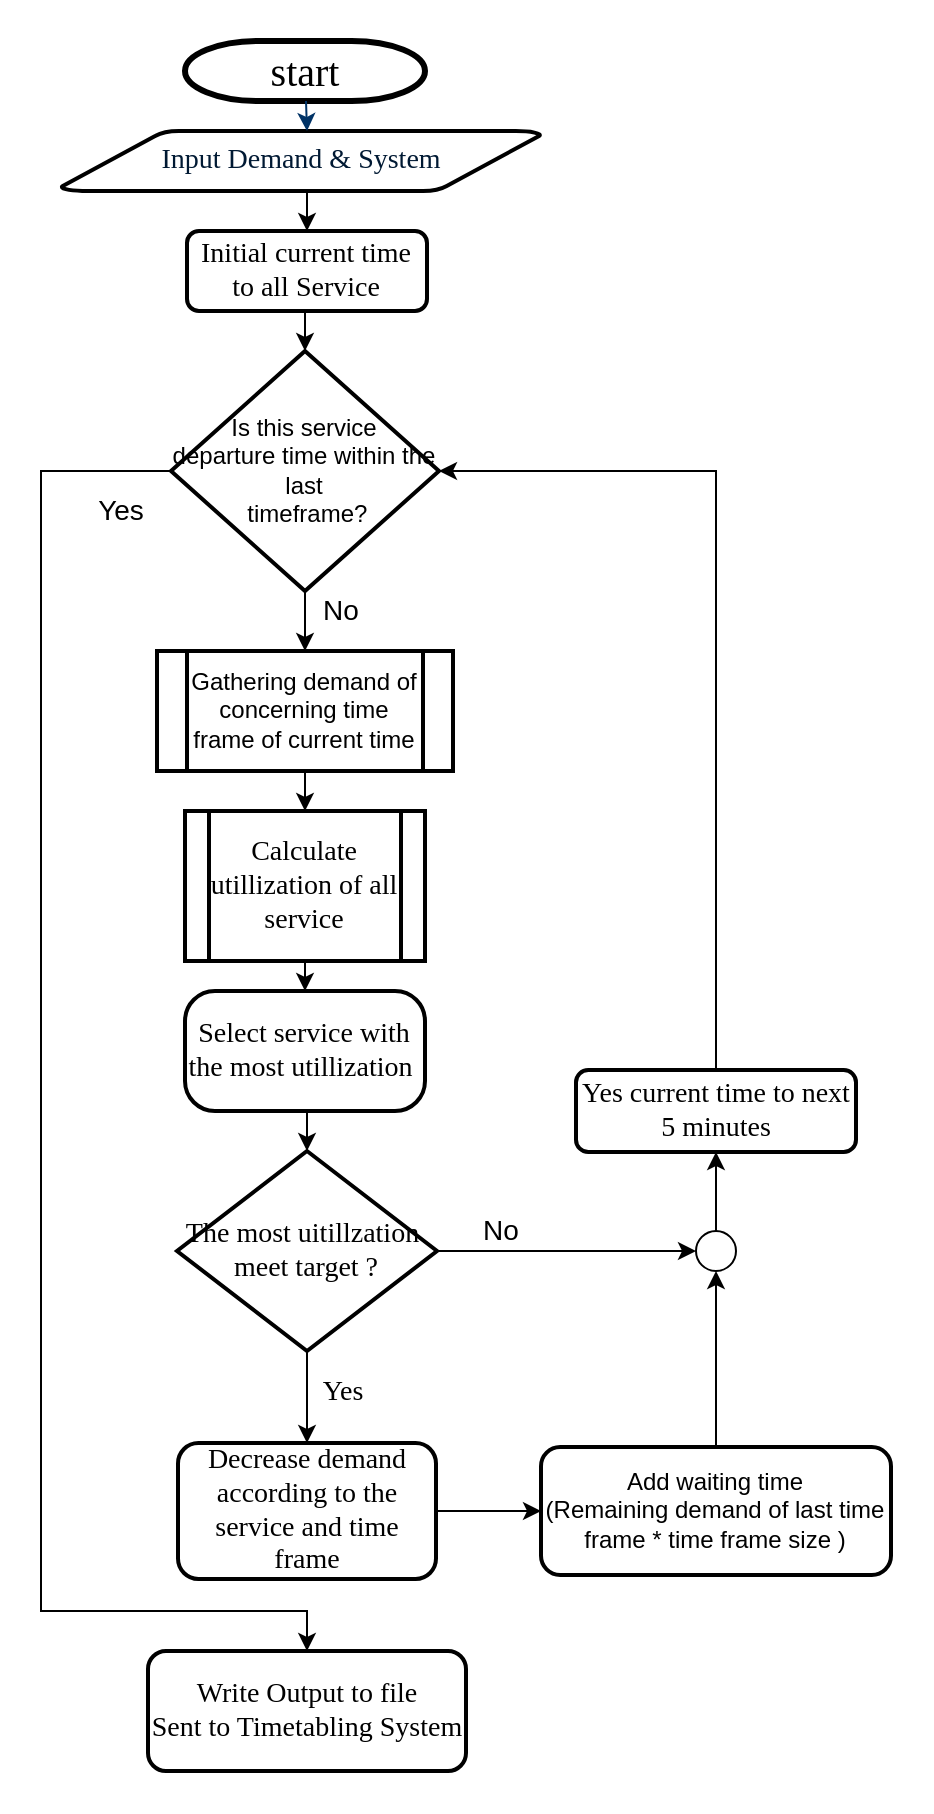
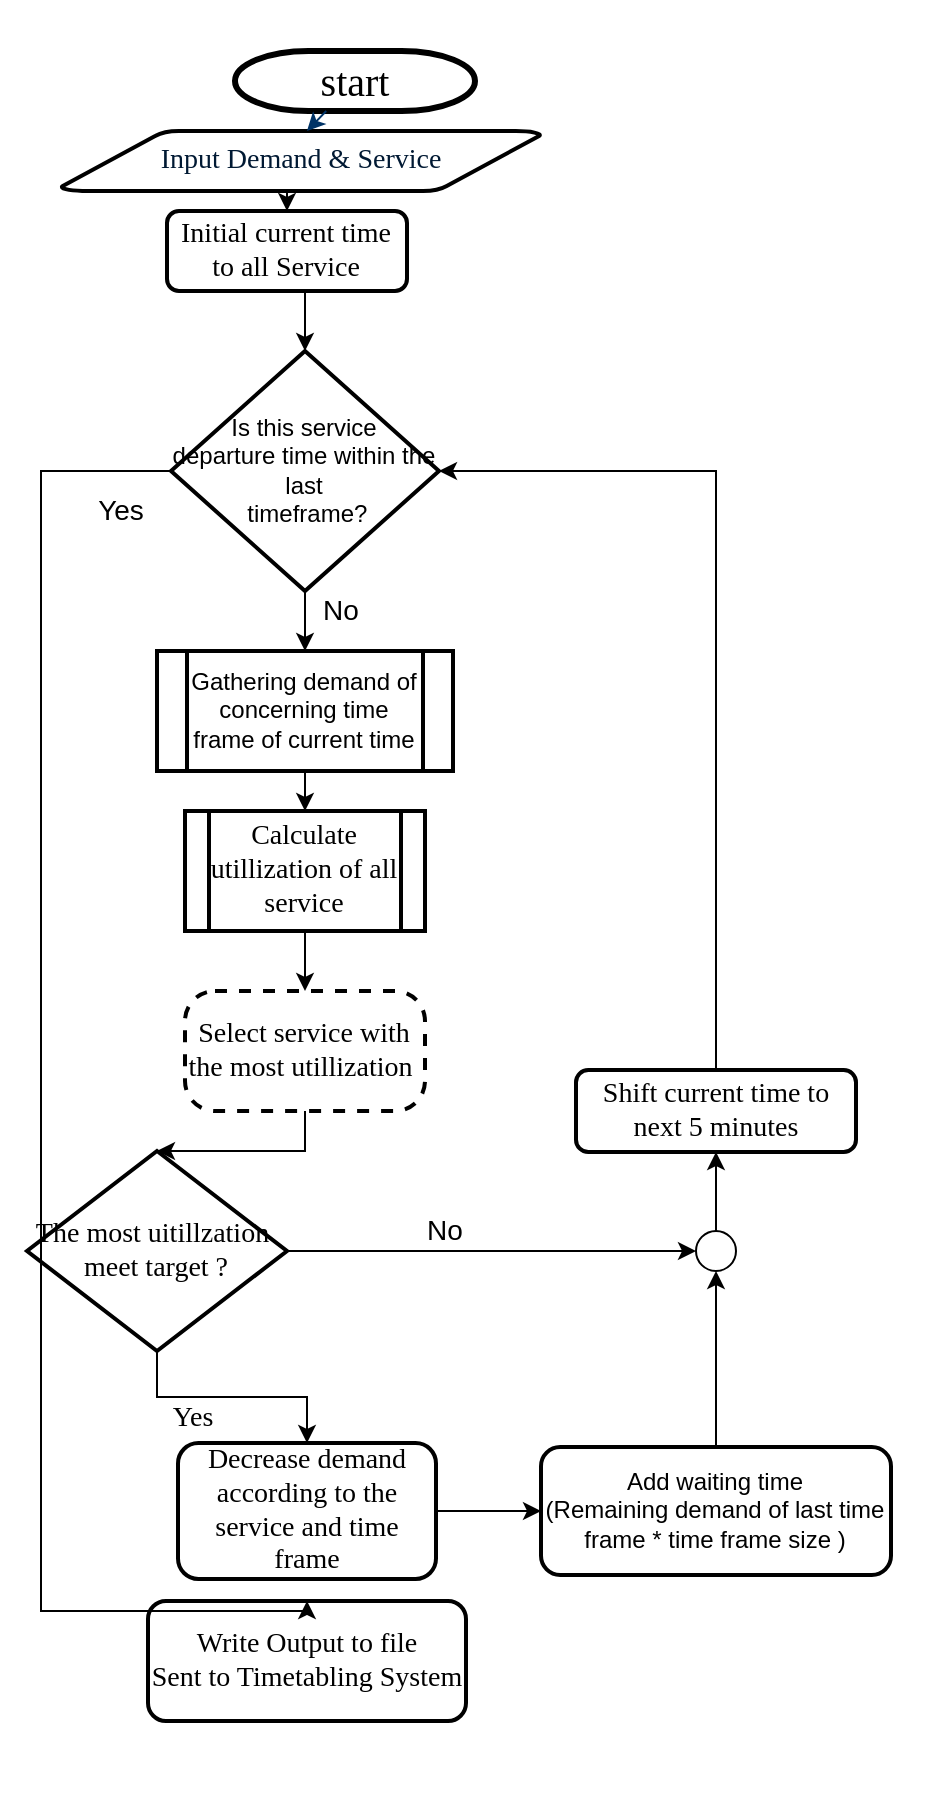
  <mxCell id="0" />
  <mxCell id="1" parent="0" />
- <mxCell id="2" value="start" style="shape=mxgraph.flowchart.terminator;fillColor=none;strokeColor=#000000;strokeWidth=3;gradientDirection=south;fontStyle=0;html=1;fontFamily=Times New Roman;spacing=2;fontSize=20;gradientColor=#FA726D;labelBorderColor=none;labelBackgroundColor=none;" parent="1" vertex="1"><mxGeometry x="92" y="20" width="120" height="30" as="geometry" /></mxCell>
- <mxCell id="3" value="Input Demand &amp;amp; System&lt;br style=&quot;font-size: 14px;&quot;&gt;" style="shape=mxgraph.flowchart.data;fillColor=none;strokeColor=#000000;strokeWidth=2;gradientColor=#FFB570;gradientDirection=south;fontColor=#001933;fontStyle=0;html=1;fontFamily=Times New Roman;spacing=2;fontSize=14;labelBorderColor=none;labelBackgroundColor=none;" parent="1" vertex="1"><mxGeometry x="30" y="65" width="240" height="30" as="geometry" /></mxCell>
+ <mxCell id="2" value="start" style="shape=mxgraph.flowchart.terminator;fillColor=none;strokeColor=#000000;strokeWidth=3;gradientDirection=south;fontStyle=0;html=1;fontFamily=Times New Roman;spacing=2;fontSize=20;gradientColor=#FA726D;labelBorderColor=none;labelBackgroundColor=none;" parent="1" vertex="1"><mxGeometry x="117" y="25" width="120" height="30" as="geometry" /></mxCell>
+ <mxCell id="3" value="Input Demand &amp;amp; Service&lt;br style=&quot;font-size: 14px;&quot;&gt;" style="shape=mxgraph.flowchart.data;fillColor=none;strokeColor=#000000;strokeWidth=2;gradientColor=#FFB570;gradientDirection=south;fontColor=#001933;fontStyle=0;html=1;fontFamily=Times New Roman;spacing=2;fontSize=14;labelBorderColor=none;labelBackgroundColor=none;" parent="1" vertex="1"><mxGeometry x="30" y="65" width="240" height="30" as="geometry" /></mxCell>
  <mxCell id="4" style="edgeStyle=orthogonalEdgeStyle;rounded=0;html=1;exitX=0.5;exitY=1;exitPerimeter=0;entryX=0.5;entryY=0;jettySize=auto;orthogonalLoop=1;fontFamily=Times New Roman;spacing=2;fontSize=14;labelBorderColor=none;labelBackgroundColor=none;" parent="1" target="7" edge="1"><mxGeometry relative="1" as="geometry"><mxPoint x="152" y="95" as="sourcePoint" /></mxGeometry></mxCell>
  <mxCell id="5" style="fontColor=#001933;fontStyle=1;strokeColor=#003366;strokeWidth=1;html=1;fontFamily=Times New Roman;spacing=2;fontSize=14;labelBorderColor=none;labelBackgroundColor=none;" parent="1" source="2" edge="1"><mxGeometry relative="1" as="geometry"><mxPoint x="153" y="65" as="targetPoint" /></mxGeometry></mxCell>
  <mxCell id="6" style="edgeStyle=orthogonalEdgeStyle;rounded=0;orthogonalLoop=1;jettySize=auto;html=1;exitX=0.5;exitY=1;exitDx=0;exitDy=0;entryX=0.5;entryY=0;entryDx=0;entryDy=0;labelBackgroundColor=none;" parent="1" source="7" target="27" edge="1"><mxGeometry relative="1" as="geometry" /></mxCell>
- <mxCell id="7" value="Initial current time to all Service" style="rounded=1;whiteSpace=wrap;html=1;fontFamily=Times New Roman;spacing=2;fontSize=14;fillColor=none;gradientColor=#FFB570;labelBorderColor=none;strokeColor=#000000;strokeWidth=2;labelBackgroundColor=none;" parent="1" vertex="1"><mxGeometry x="93" y="115" width="120" height="40" as="geometry" /></mxCell>
- <mxCell id="8" value="Write Output to file&lt;br style=&quot;font-size: 14px;&quot;&gt;Sent to Timetabling System&lt;br style=&quot;font-size: 14px;&quot;&gt;" style="rounded=1;whiteSpace=wrap;html=1;fontFamily=Times New Roman;spacing=2;fontSize=14;fillColor=none;gradientColor=#FFB570;labelBorderColor=none;strokeColor=#000000;strokeWidth=2;labelBackgroundColor=none;" parent="1" vertex="1"><mxGeometry x="73.5" y="825" width="159" height="60" as="geometry" /></mxCell>
+ <mxCell id="7" value="Initial current time to all Service" style="rounded=1;whiteSpace=wrap;html=1;fontFamily=Times New Roman;spacing=2;fontSize=14;fillColor=none;gradientColor=#FFB570;labelBorderColor=none;strokeColor=#000000;strokeWidth=2;labelBackgroundColor=none;" parent="1" vertex="1"><mxGeometry x="83" y="105" width="120" height="40" as="geometry" /></mxCell>
+ <mxCell id="8" value="Write Output to file&lt;br style=&quot;font-size: 14px;&quot;&gt;Sent to Timetabling System&lt;br style=&quot;font-size: 14px;&quot;&gt;" style="rounded=1;whiteSpace=wrap;html=1;fontFamily=Times New Roman;spacing=2;fontSize=14;fillColor=none;gradientColor=#FFB570;labelBorderColor=none;strokeColor=#000000;strokeWidth=2;labelBackgroundColor=none;" parent="1" vertex="1"><mxGeometry x="73.5" y="800" width="159" height="60" as="geometry" /></mxCell>
  <mxCell id="9" style="edgeStyle=orthogonalEdgeStyle;rounded=0;orthogonalLoop=1;jettySize=auto;html=1;exitX=1;exitY=0.5;exitDx=0;exitDy=0;entryX=0;entryY=0.5;entryDx=0;entryDy=0;labelBackgroundColor=none;" parent="1" source="10" target="24" edge="1"><mxGeometry relative="1" as="geometry" /></mxCell>
  <mxCell id="10" value="Decrease demand according to the service and time frame" style="rounded=1;whiteSpace=wrap;html=1;fontFamily=Times New Roman;spacing=2;fontSize=14;fillColor=none;gradientColor=#FFB570;labelBorderColor=none;strokeColor=#000000;strokeWidth=2;labelBackgroundColor=none;" parent="1" vertex="1"><mxGeometry x="88.5" y="721" width="129" height="68" as="geometry" /></mxCell>
  <mxCell id="11" style="edgeStyle=orthogonalEdgeStyle;rounded=0;html=1;exitX=0.5;exitY=1;entryX=0.5;entryY=0;jettySize=auto;orthogonalLoop=1;fontFamily=Times New Roman;spacing=2;fontSize=14;entryDx=0;entryDy=0;labelBorderColor=none;labelBackgroundColor=none;" parent="1" source="12" target="20" edge="1"><mxGeometry relative="1" as="geometry"><mxPoint x="22.724" y="725.207" as="targetPoint" /></mxGeometry></mxCell>
- <mxCell id="12" value="&lt;span style=&quot;font-size: 14px&quot;&gt;Calculate utillization of all service&lt;/span&gt;" style="shape=process;whiteSpace=wrap;html=1;backgroundOutline=1;fontFamily=Times New Roman;spacing=2;fontSize=14;fillColor=none;gradientColor=#FFB570;labelBorderColor=none;strokeColor=#000000;strokeWidth=2;labelBackgroundColor=none;" parent="1" vertex="1"><mxGeometry x="92" y="405" width="120" height="75" as="geometry" /></mxCell>
+ <mxCell id="12" value="&lt;span style=&quot;font-size: 14px&quot;&gt;Calculate utillization of all service&lt;/span&gt;" style="shape=process;whiteSpace=wrap;html=1;backgroundOutline=1;fontFamily=Times New Roman;spacing=2;fontSize=14;fillColor=none;gradientColor=#FFB570;labelBorderColor=none;strokeColor=#000000;strokeWidth=2;labelBackgroundColor=none;" parent="1" vertex="1"><mxGeometry x="92" y="405" width="120" height="60" as="geometry" /></mxCell>
  <mxCell id="13" style="edgeStyle=orthogonalEdgeStyle;rounded=0;html=1;exitX=0.5;exitY=1;entryX=0.5;entryY=0;jettySize=auto;orthogonalLoop=1;fontFamily=Times New Roman;spacing=2;fontSize=14;labelBorderColor=none;labelBackgroundColor=none;" parent="1" source="16" target="10" edge="1"><mxGeometry relative="1" as="geometry" /></mxCell>
  <mxCell id="14" value="Yes" style="text;html=1;resizable=0;points=[];align=center;verticalAlign=middle;labelBackgroundColor=none;fontFamily=Times New Roman;spacing=2;fontSize=14;labelBorderColor=none;" parent="13" vertex="1" connectable="0"><mxGeometry x="-0.651" y="3" relative="1" as="geometry"><mxPoint x="14" y="12" as="offset" /></mxGeometry></mxCell>
  <mxCell id="15" value="No" style="edgeStyle=orthogonalEdgeStyle;rounded=0;orthogonalLoop=1;jettySize=auto;html=1;exitX=1;exitY=0.5;exitDx=0;exitDy=0;entryX=0;entryY=0.5;entryDx=0;entryDy=0;labelBackgroundColor=none;fontSize=14;" parent="1" source="16" target="29" edge="1"><mxGeometry x="0.262" y="51" relative="1" as="geometry"><Array as="points"><mxPoint x="300" y="625" /><mxPoint x="300" y="625" /></Array><mxPoint x="-50" y="41" as="offset" /></mxGeometry></mxCell>
- <mxCell id="16" value="The most uitillzation&amp;nbsp; meet target ?" style="rhombus;whiteSpace=wrap;html=1;fontFamily=Times New Roman;spacing=2;fontSize=14;fillColor=#FFFFFF;gradientColor=none;labelBorderColor=none;strokeColor=#000000;strokeWidth=2;labelBackgroundColor=none;" parent="1" vertex="1"><mxGeometry x="88" y="575" width="130" height="100" as="geometry" /></mxCell>
+ <mxCell id="16" value="The most uitillzation&amp;nbsp; meet target ?" style="rhombus;whiteSpace=wrap;html=1;fontFamily=Times New Roman;spacing=2;fontSize=14;fillColor=#FFFFFF;gradientColor=none;labelBorderColor=none;strokeColor=#000000;strokeWidth=2;labelBackgroundColor=none;" parent="1" vertex="1"><mxGeometry x="13" y="575" width="130" height="100" as="geometry" /></mxCell>
  <mxCell id="17" style="edgeStyle=orthogonalEdgeStyle;rounded=0;orthogonalLoop=1;jettySize=auto;html=1;exitX=0.5;exitY=0;exitDx=0;exitDy=0;entryX=1;entryY=0.5;entryDx=0;entryDy=0;labelBackgroundColor=none;" parent="1" source="18" target="27" edge="1"><mxGeometry relative="1" as="geometry" /></mxCell>
- <mxCell id="18" value="Yes current time to next 5 minutes" style="rounded=1;whiteSpace=wrap;html=1;fontFamily=Times New Roman;spacing=2;fontSize=14;fillColor=none;gradientColor=#FFB570;labelBorderColor=none;strokeColor=#000000;strokeWidth=2;labelBackgroundColor=none;" parent="1" vertex="1"><mxGeometry x="287.5" y="534.5" width="140" height="41" as="geometry" /></mxCell>
+ <mxCell id="18" value="Shift current time to next 5 minutes" style="rounded=1;whiteSpace=wrap;html=1;fontFamily=Times New Roman;spacing=2;fontSize=14;fillColor=none;gradientColor=#FFB570;labelBorderColor=none;strokeColor=#000000;strokeWidth=2;labelBackgroundColor=none;" parent="1" vertex="1"><mxGeometry x="287.5" y="534.5" width="140" height="41" as="geometry" /></mxCell>
  <mxCell id="19" style="edgeStyle=orthogonalEdgeStyle;rounded=0;orthogonalLoop=1;jettySize=auto;html=1;exitX=0.5;exitY=1;exitDx=0;exitDy=0;entryX=0.5;entryY=0;entryDx=0;entryDy=0;fontFamily=Times New Roman;spacing=2;fontSize=14;labelBorderColor=none;labelBackgroundColor=none;" parent="1" source="20" target="16" edge="1"><mxGeometry relative="1" as="geometry" /></mxCell>
- <mxCell id="20" value="&lt;span style=&quot;font-size: 14px&quot;&gt;Select service with the most utillization&amp;nbsp;&lt;/span&gt;" style="rounded=1;whiteSpace=wrap;html=1;arcSize=25;fontFamily=Times New Roman;spacing=2;fontSize=14;fillColor=none;gradientColor=#FFB570;labelBorderColor=none;strokeColor=#000000;strokeWidth=2;labelBackgroundColor=none;" parent="1" vertex="1"><mxGeometry x="92" y="495" width="120" height="60" as="geometry" /></mxCell>
+ <mxCell id="20" value="&lt;span style=&quot;font-size: 14px&quot;&gt;Select service with the most utillization&amp;nbsp;&lt;/span&gt;" style="rounded=1;whiteSpace=wrap;html=1;arcSize=25;fontFamily=Times New Roman;spacing=2;fontSize=14;fillColor=none;gradientColor=#FFB570;labelBorderColor=none;strokeColor=#000000;strokeWidth=2;labelBackgroundColor=none;dashed=1;" parent="1" vertex="1"><mxGeometry x="92" y="495" width="120" height="60" as="geometry" /></mxCell>
  <mxCell id="21" style="edgeStyle=orthogonalEdgeStyle;rounded=0;orthogonalLoop=1;jettySize=auto;html=1;exitX=0.5;exitY=1;exitDx=0;exitDy=0;entryX=0.5;entryY=0;entryDx=0;entryDy=0;labelBackgroundColor=none;" parent="1" source="22" target="12" edge="1"><mxGeometry relative="1" as="geometry" /></mxCell>
  <mxCell id="22" value="Gathering demand of concerning time frame of current time&lt;br&gt;" style="shape=process;whiteSpace=wrap;html=1;backgroundOutline=1;fillColor=none;strokeColor=#000000;gradientColor=#FFB570;labelBackgroundColor=none;strokeWidth=2;" parent="1" vertex="1"><mxGeometry x="78" y="325" width="148" height="60" as="geometry" /></mxCell>
  <mxCell id="23" style="edgeStyle=orthogonalEdgeStyle;rounded=0;orthogonalLoop=1;jettySize=auto;html=1;exitX=0.5;exitY=0;exitDx=0;exitDy=0;entryX=0.5;entryY=1;entryDx=0;entryDy=0;labelBackgroundColor=none;" parent="1" source="24" target="29" edge="1"><mxGeometry relative="1" as="geometry" /></mxCell>
  <mxCell id="24" value="Add waiting time&lt;br&gt;(Remaining demand of last time frame * time frame size )&lt;br&gt;" style="rounded=1;whiteSpace=wrap;html=1;gradientColor=#FFF2CC;fillColor=none;gradientDirection=north;labelBackgroundColor=none;strokeWidth=2;" parent="1" vertex="1"><mxGeometry x="270" y="723" width="175" height="64" as="geometry" /></mxCell>
  <mxCell id="25" value="Yes" style="edgeStyle=orthogonalEdgeStyle;rounded=0;orthogonalLoop=1;jettySize=auto;html=1;exitX=0;exitY=0.5;exitDx=0;exitDy=0;entryX=0.5;entryY=0;entryDx=0;entryDy=0;labelBackgroundColor=none;fontSize=14;" parent="1" source="27" target="8" edge="1"><mxGeometry x="-0.936" y="20" relative="1" as="geometry"><Array as="points"><mxPoint x="20" y="235" /><mxPoint x="20" y="805" /><mxPoint x="153" y="805" /></Array><mxPoint as="offset" /></mxGeometry></mxCell>
  <mxCell id="26" value="No&lt;br style=&quot;font-size: 14px;&quot;&gt;" style="edgeStyle=orthogonalEdgeStyle;rounded=0;orthogonalLoop=1;jettySize=auto;html=1;exitX=0.5;exitY=1;exitDx=0;exitDy=0;entryX=0.5;entryY=0;entryDx=0;entryDy=0;labelBackgroundColor=none;fontSize=14;" parent="1" source="27" target="22" edge="1"><mxGeometry x="-0.333" y="18" relative="1" as="geometry"><mxPoint as="offset" /></mxGeometry></mxCell>
  <mxCell id="27" value="&lt;span&gt;Is this service &lt;br&gt;departure time within the last&lt;br&gt;&amp;nbsp;timeframe?&lt;/span&gt;" style="rhombus;whiteSpace=wrap;html=1;fillColor=none;strokeColor=#000000;gradientColor=none;labelBackgroundColor=none;strokeWidth=2;" parent="1" vertex="1"><mxGeometry x="85" y="175" width="134" height="120" as="geometry" /></mxCell>
  <mxCell id="28" style="edgeStyle=orthogonalEdgeStyle;rounded=0;orthogonalLoop=1;jettySize=auto;html=1;exitX=0.5;exitY=0;exitDx=0;exitDy=0;entryX=0.5;entryY=1;entryDx=0;entryDy=0;labelBackgroundColor=none;" parent="1" source="29" target="18" edge="1"><mxGeometry relative="1" as="geometry" /></mxCell>
  <mxCell id="29" value="" style="ellipse;whiteSpace=wrap;html=1;aspect=fixed;labelBackgroundColor=none;" parent="1" vertex="1"><mxGeometry x="347.5" y="615" width="20" height="20" as="geometry" /></mxCell>
